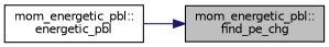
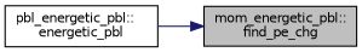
  digraph {
    rankdir=RL
    node [color=black fontname=Helvetica fontsize=10 shape=record style=filled]
    n1 [fillcolor=grey75 fontcolor=black height=0.2 label="mom_energetic_pbl::\lfind_pe_chg" width=0.4]
-   n2 [fillcolor=white height=0.2 label="mom_energetic_pbl::\lenergetic_pbl" width=0.4]
+   n2 [fillcolor=white height=0.2 label="pbl_energetic_pbl::\lenergetic_pbl" width=0.4]
    n1 -> n2 [color=midnightblue dir=back fontname=Helvetica fontsize=10 labelfontname=Helvetica labelfontsize=10 style=solid]
  }
